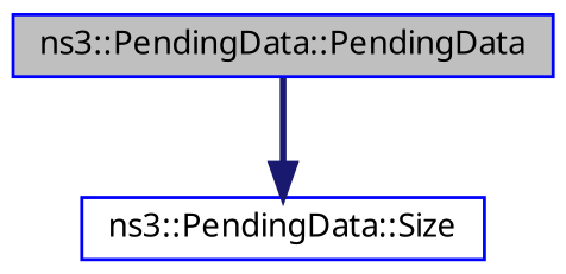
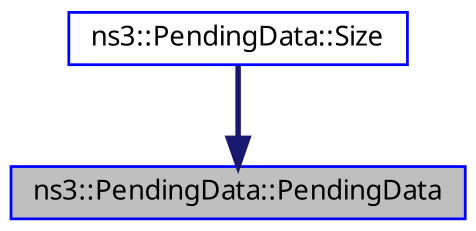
  digraph {
    rankdir=TB
    fontname="Noto Sans"
    node [color=blue fontname="Noto Sans" fontsize=10 shape=record style=filled]
    n1 [fillcolor=grey75 fontcolor=black height=0.2 label="ns3::PendingData::PendingData" width=0.4]
    n2 [fillcolor=white height=0.2 label="ns3::PendingData::Size" width=0.4]
-   n1 -> n2 [color=midnightblue fontname="Noto Sans" fontsize=10 labelfontname=Helvetica labelfontsize=10 style=bold]
+   n2 -> n1 [color=midnightblue fontname="Noto Sans" fontsize=10 labelfontname=Helvetica labelfontsize=10 style=bold]
  }
